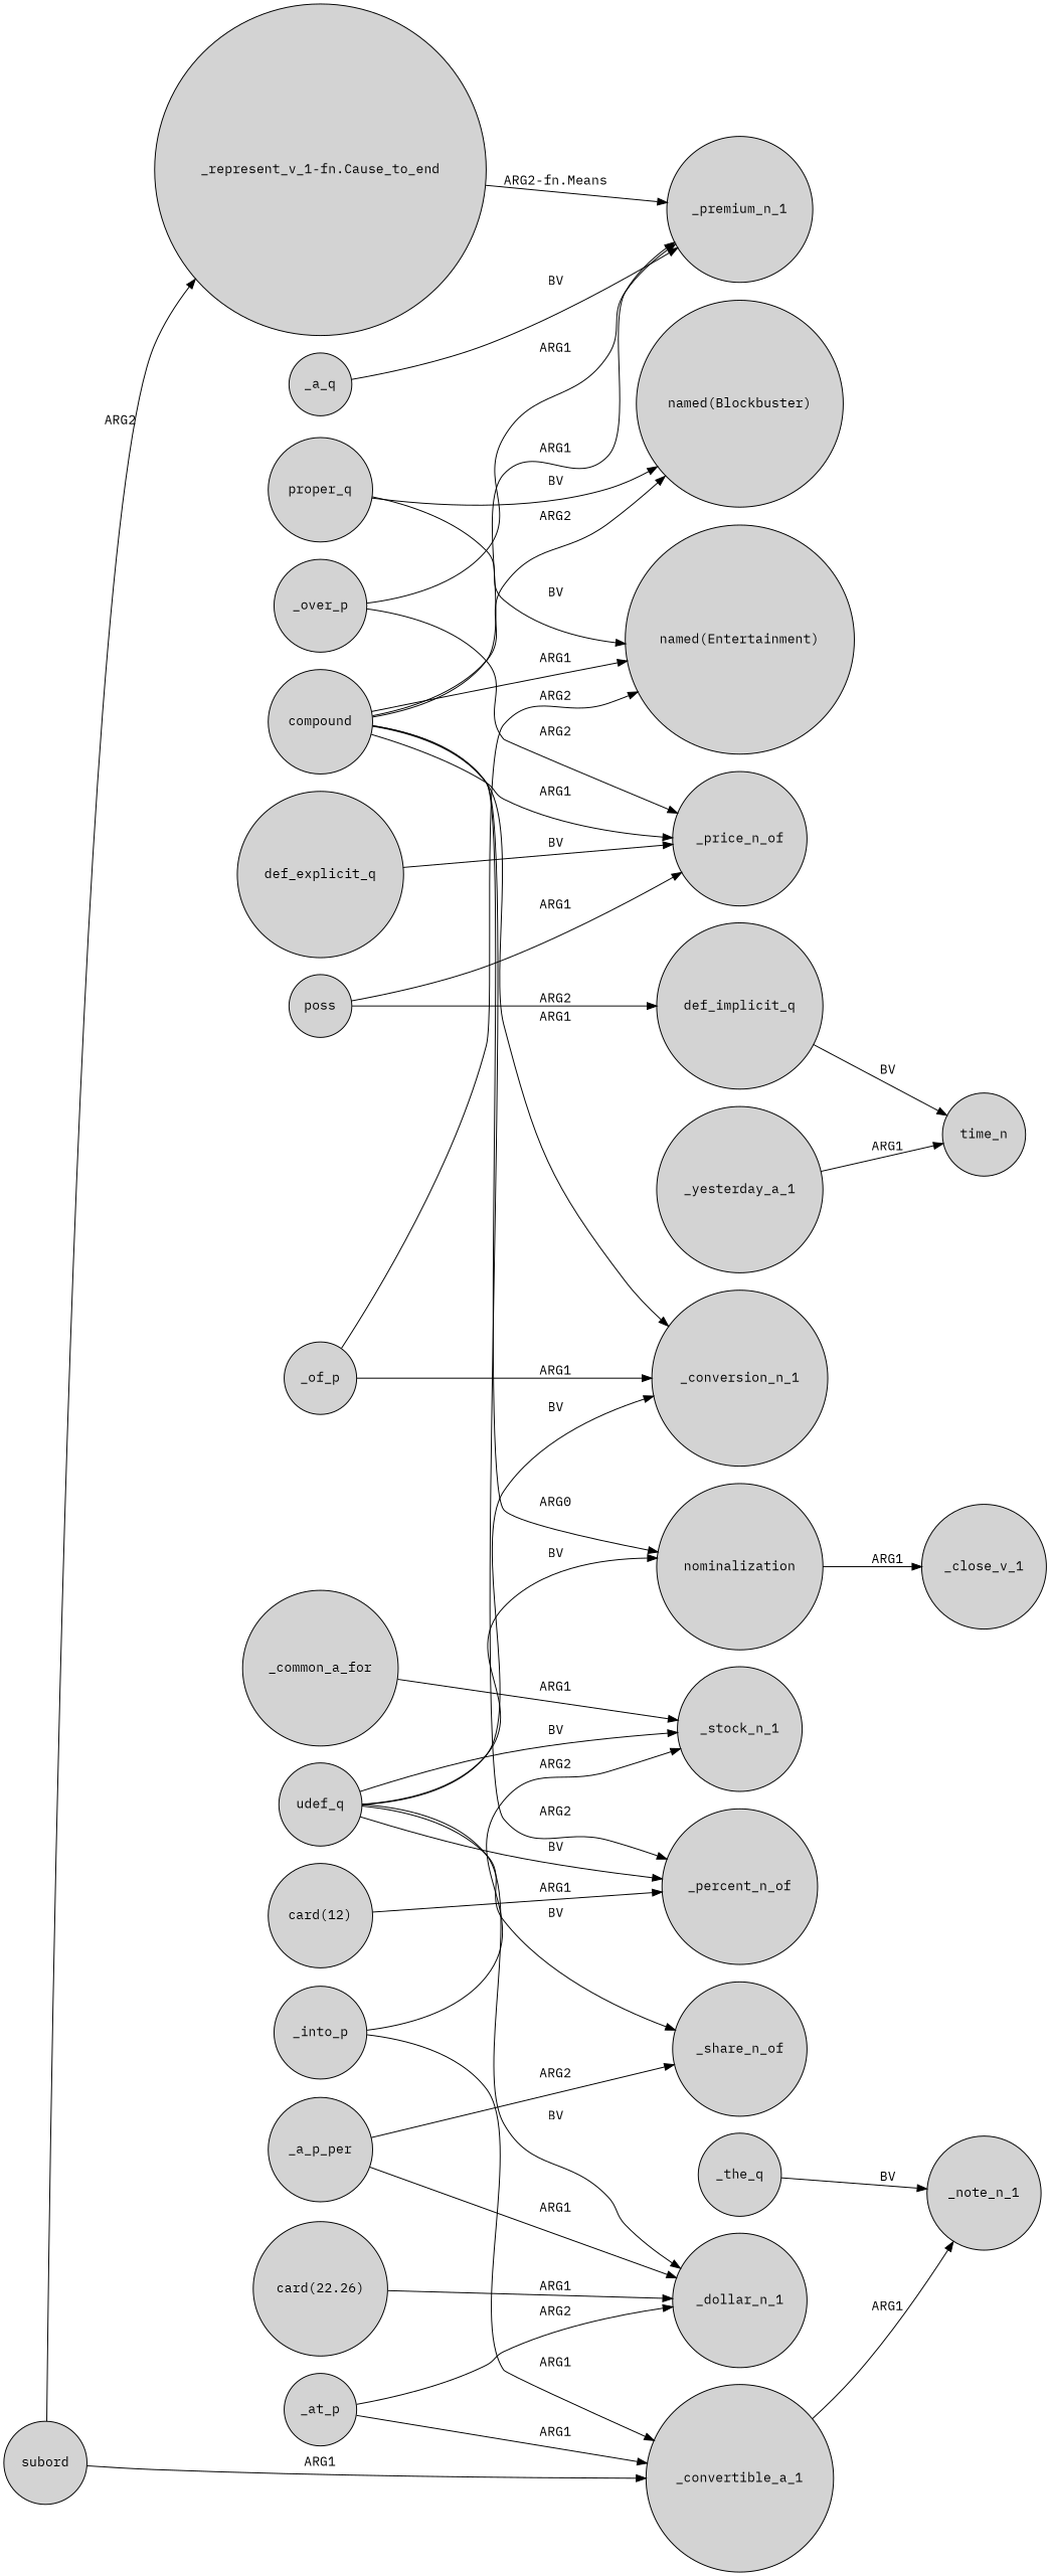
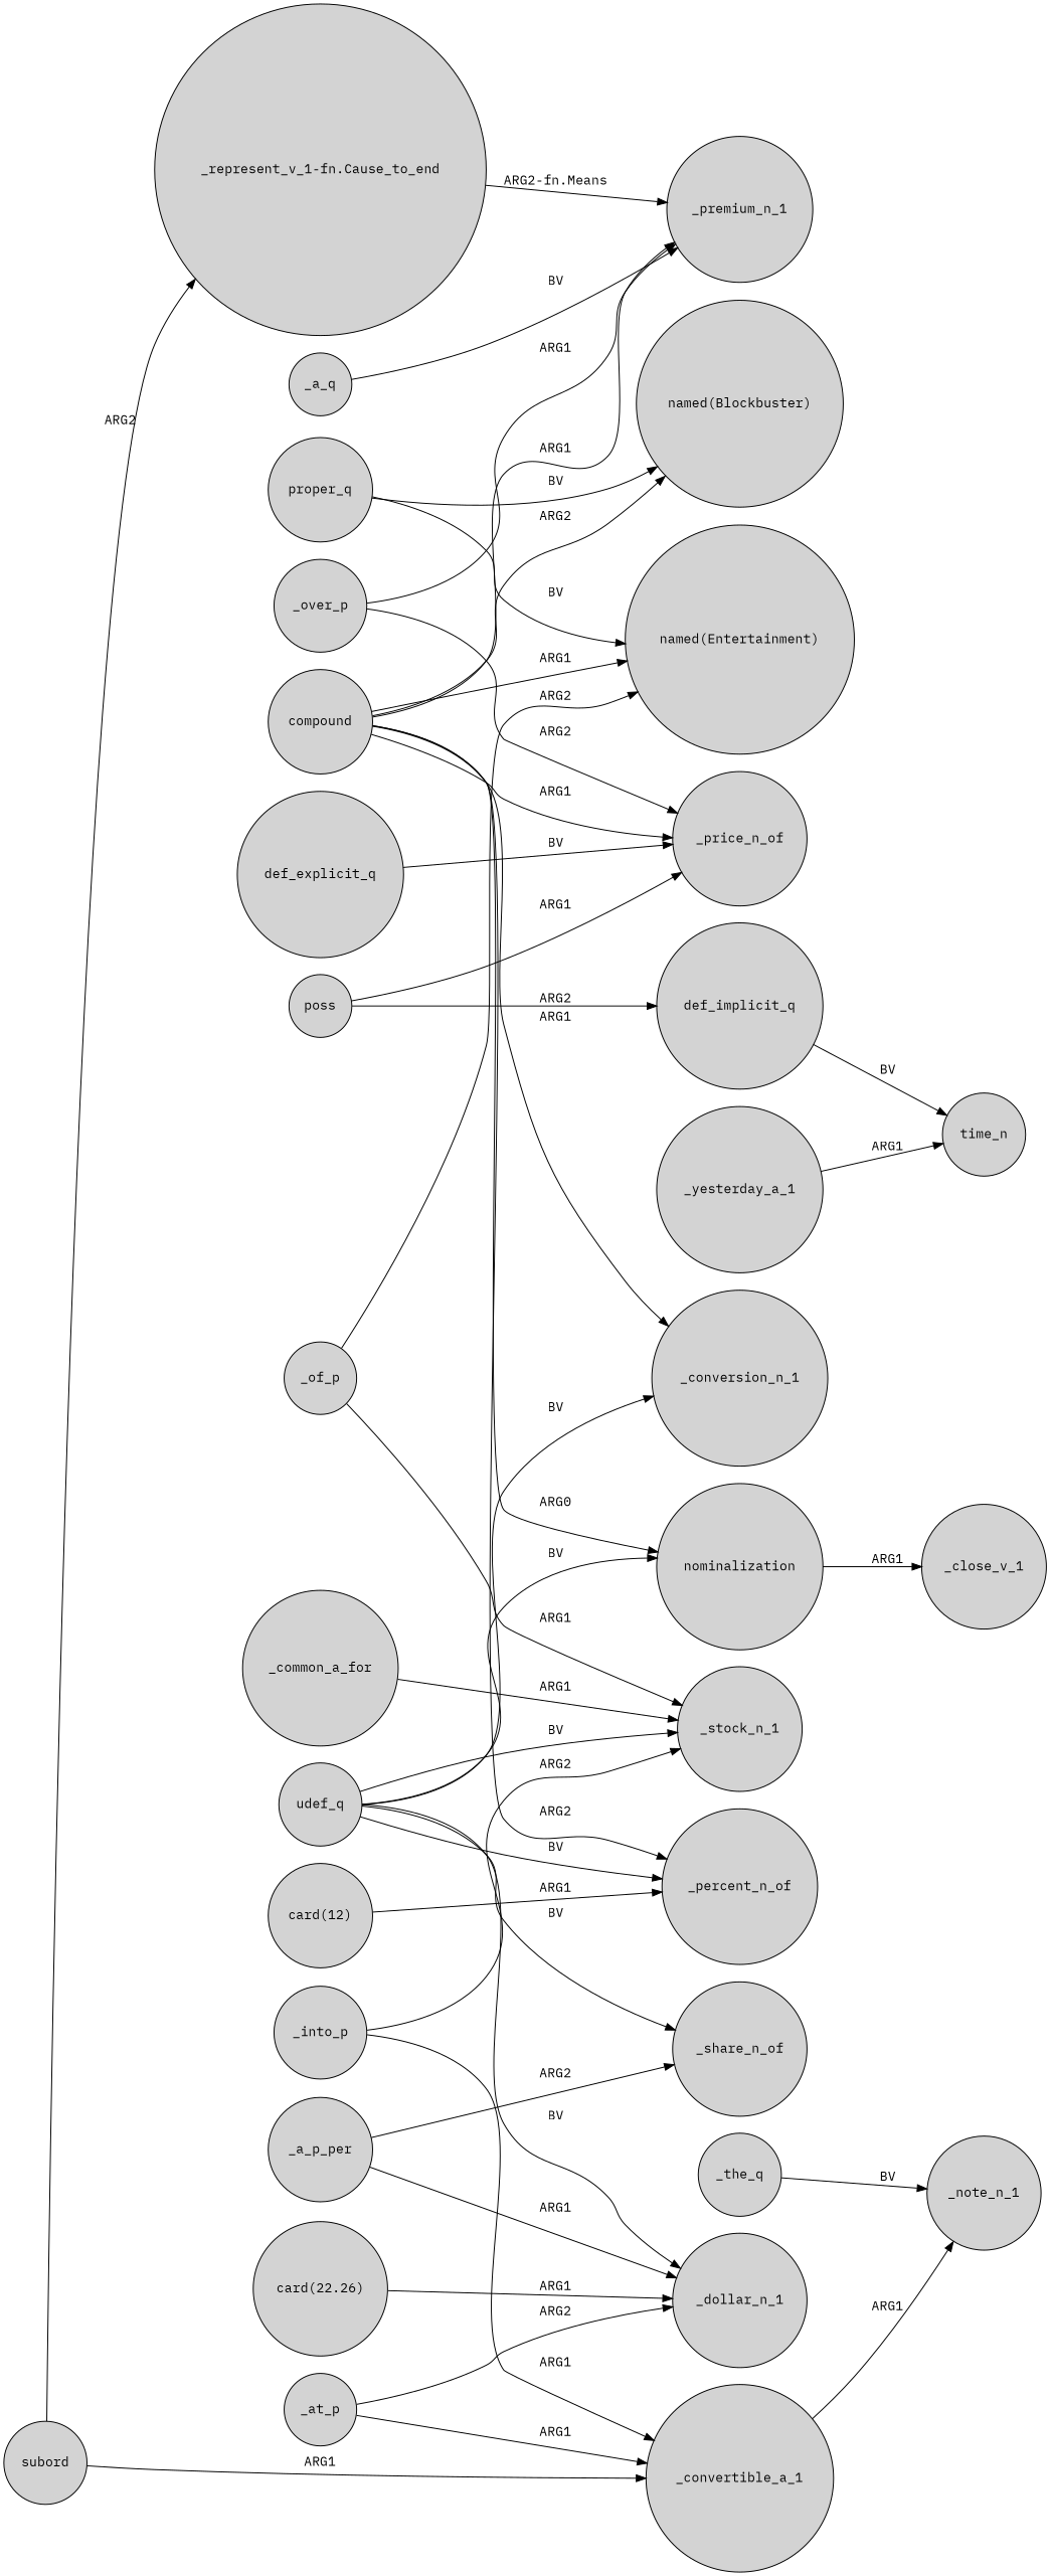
  digraph {
    fontname="IBM Plex Mono"
    rankdir=LR
    node [fontname="IBM Plex Mono" shape=circle style=filled]
    edge [fontname="IBM Plex Mono"]
    _a_q
    _premium_n_1
    _common_a_for
    _stock_n_1
    _into_p
    _convertible_a_1
    _note_n_1
    compound
    "named(Blockbuster)"
    _conversion_n_1
    nominalization
    "named(Entertainment)"
    _price_n_of
    _percent_n_of
    _close_v_1
    "card(22.26)"
    _dollar_n_1
    udef_q
    _share_n_of
    _yesterday_a_1
    time_n
    _over_p
    "_represent_v_1-fn.Cause_to_end"
    _the_q
    poss
    def_implicit_q
    _at_p
    _a_p_per
    "card(12)"
    proper_q
    subord
    _of_p
    def_explicit_q
    _a_q -> _premium_n_1 [label=BV]
    _common_a_for -> _stock_n_1 [label=ARG1]
    _into_p -> _stock_n_1 [label=ARG2]
    _into_p -> _convertible_a_1 [label=ARG1]
    _convertible_a_1 -> _note_n_1 [label=ARG1]
    compound -> _premium_n_1 [label=ARG1]
    compound -> "named(Blockbuster)" [label=ARG2]
    compound -> _conversion_n_1 [label=ARG1]
    compound -> nominalization [label=ARG0]
    compound -> "named(Entertainment)" [label=ARG1]
    compound -> _price_n_of [label=ARG1]
    compound -> _percent_n_of [label=ARG2]
    nominalization -> _close_v_1 [label=ARG1]
    "card(22.26)" -> _dollar_n_1 [label=ARG1]
    udef_q -> _stock_n_1 [label=BV]
    udef_q -> _conversion_n_1 [label=BV]
    udef_q -> nominalization [label=BV]
    udef_q -> _percent_n_of [label=BV]
    udef_q -> _dollar_n_1 [label=BV]
    udef_q -> _share_n_of [label=BV]
    _yesterday_a_1 -> time_n [label=ARG1]
    _over_p -> _premium_n_1 [label=ARG1]
    _over_p -> _price_n_of [label=ARG2]
    "_represent_v_1-fn.Cause_to_end" -> _premium_n_1 [label="ARG2-fn.Means"]
    _the_q -> _note_n_1 [label=BV]
    poss -> _price_n_of [label=ARG1]
    poss -> def_implicit_q [label=ARG2]
    def_implicit_q -> time_n [label=BV]
    _at_p -> _convertible_a_1 [label=ARG1]
    _at_p -> _dollar_n_1 [label=ARG2]
    _a_p_per -> _dollar_n_1 [label=ARG1]
    _a_p_per -> _share_n_of [label=ARG2]
    "card(12)" -> _percent_n_of [label=ARG1]
    proper_q -> "named(Blockbuster)" [label=BV]
    proper_q -> "named(Entertainment)" [label=BV]
    subord -> _convertible_a_1 [label=ARG1]
    subord -> "_represent_v_1-fn.Cause_to_end" [label=ARG2]
-   _of_p -> _conversion_n_1 [label=ARG1]
+   _of_p -> _stock_n_1 [label=ARG1]
    _of_p -> "named(Entertainment)" [label=ARG2]
    def_explicit_q -> _price_n_of [label=BV]
  }
